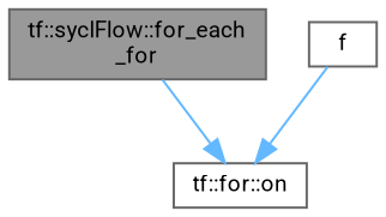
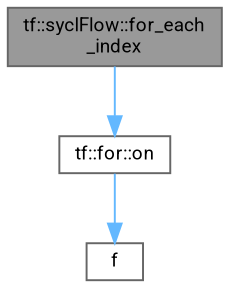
  digraph {
    fontname=Roboto
    rankdir=TB
    node [color=grey40 fillcolor=white fontname=Roboto fontsize=10 shape=box style=filled]
    edge [color=steelblue1 fontname=Roboto fontsize=10 labelfontname=Helvetica labelfontsize=10 style=solid]
-   n1 [color=gray40 fillcolor=grey60 fontcolor=black height=0.2 label="tf::syclFlow::for_each\l_for" width=0.4]
+   n1 [color=gray40 fillcolor=grey60 fontcolor=black height=0.2 label="tf::syclFlow::for_each\l_index" width=0.4]
    n2 [height=0.2 label="tf::for::on" width=0.4]
    n3 [height=0.2 label=f width=0.4]
    n1 -> n2
-   n3 -> n2
+   n2 -> n3
  }
